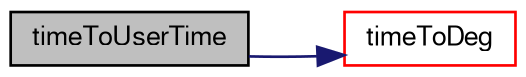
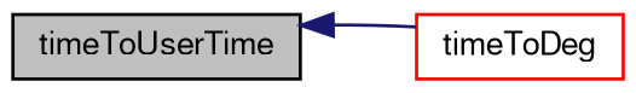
  digraph {
    rankdir=LR
    node [fontname=FreeSans fontsize=10 shape=record]
    n1 [color=black fillcolor=grey75 fontcolor=black height=0.2 label=timeToUserTime style=filled width=0.4]
    n2 [color=red height=0.2 label=timeToDeg width=0.4]
-   n1 -> n2 [color=midnightblue fontname=FreeSans fontsize=10 labelfontname=FreeSans labelfontsize=10 style=solid]
+   n2 -> n1 [color=midnightblue fontname=FreeSans fontsize=10 labelfontname=FreeSans labelfontsize=10 style=solid]
  }
